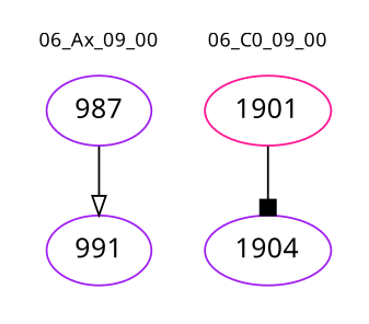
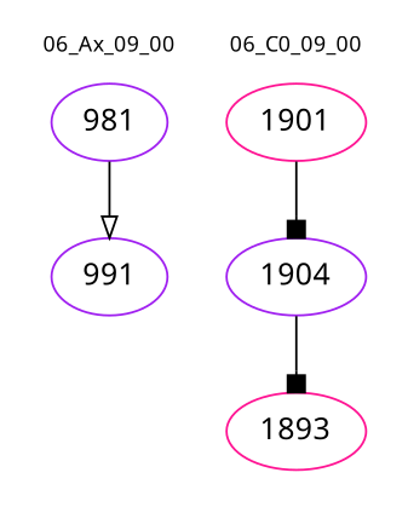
  digraph {
    fontname="Noto Sans"
    node [color=purple fontname="Noto Sans"]
    edge [arrowhead=box color=black fontname="Noto Sans"]
-   n1 [label=987]
+   n1 [label=981]
    n2 [label=991]
    n3 [color=deeppink label=1901]
    n4 [label=1904]
+   n5 [color=deeppink label=1893]
    subgraph cluster_1 {
      color=white
      fontsize=10
      label="06_Ax_09_00"
      n1
      n2
    }
    subgraph cluster_2 {
      color=white
      fontsize=10
      label="06_C0_09_00"
      n3
      n4
+     n5
    }
    n1 -> n2 [arrowhead=onormal]
    n3 -> n4
+   n4 -> n5
  }
